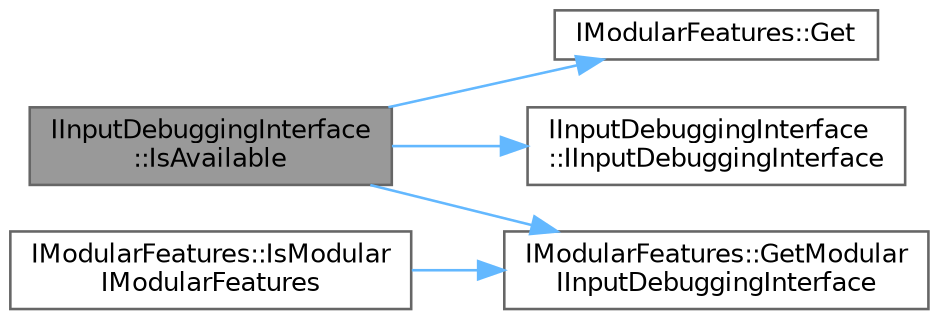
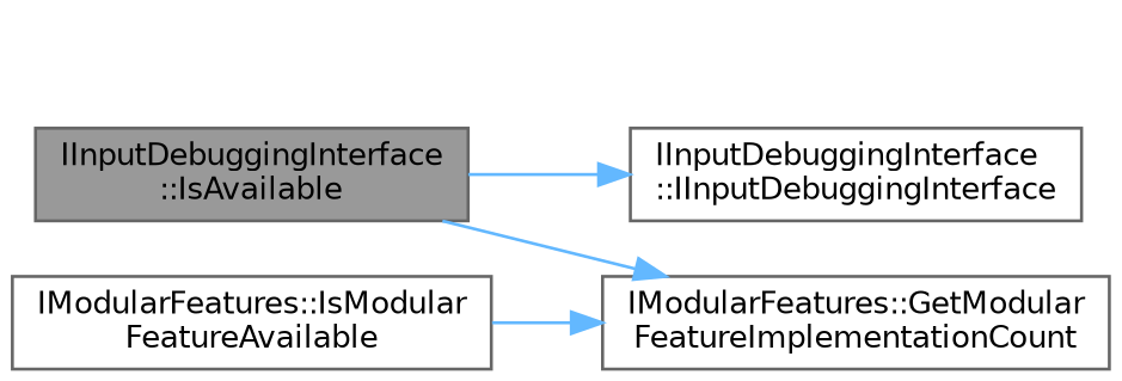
  digraph {
    rankdir=LR
    node [color=grey40 fillcolor=white fontname=Helvetica fontsize=10 shape=box style=filled]
    edge [color=steelblue1 fontname=Helvetica fontsize=10 labelfontname=Helvetica labelfontsize=10 style=solid]
    n1 [color=gray40 fillcolor=grey60 fontcolor=black height=0.2 label="IInputDebuggingInterface\l::IsAvailable" width=0.4]
-   n2 [height=0.2 label="IModularFeatures::Get" width=0.4]
    n3 [height=0.2 label="IInputDebuggingInterface\l::IInputDebuggingInterface" width=0.4]
-   n4 [height=0.2 label="IModularFeatures::GetModular\lIInputDebuggingInterface" width=0.4]
-   n5 [height=0.2 label="IModularFeatures::IsModular\lIModularFeatures" width=0.4]
-   n1 -> n2
+   n4 [height=0.2 label="IModularFeatures::GetModular\lFeatureImplementationCount" width=0.4]
+   n5 [height=0.2 label="IModularFeatures::IsModular\lFeatureAvailable" width=0.4]
    n1 -> n3
    n1 -> n4
    n5 -> n4
  }
